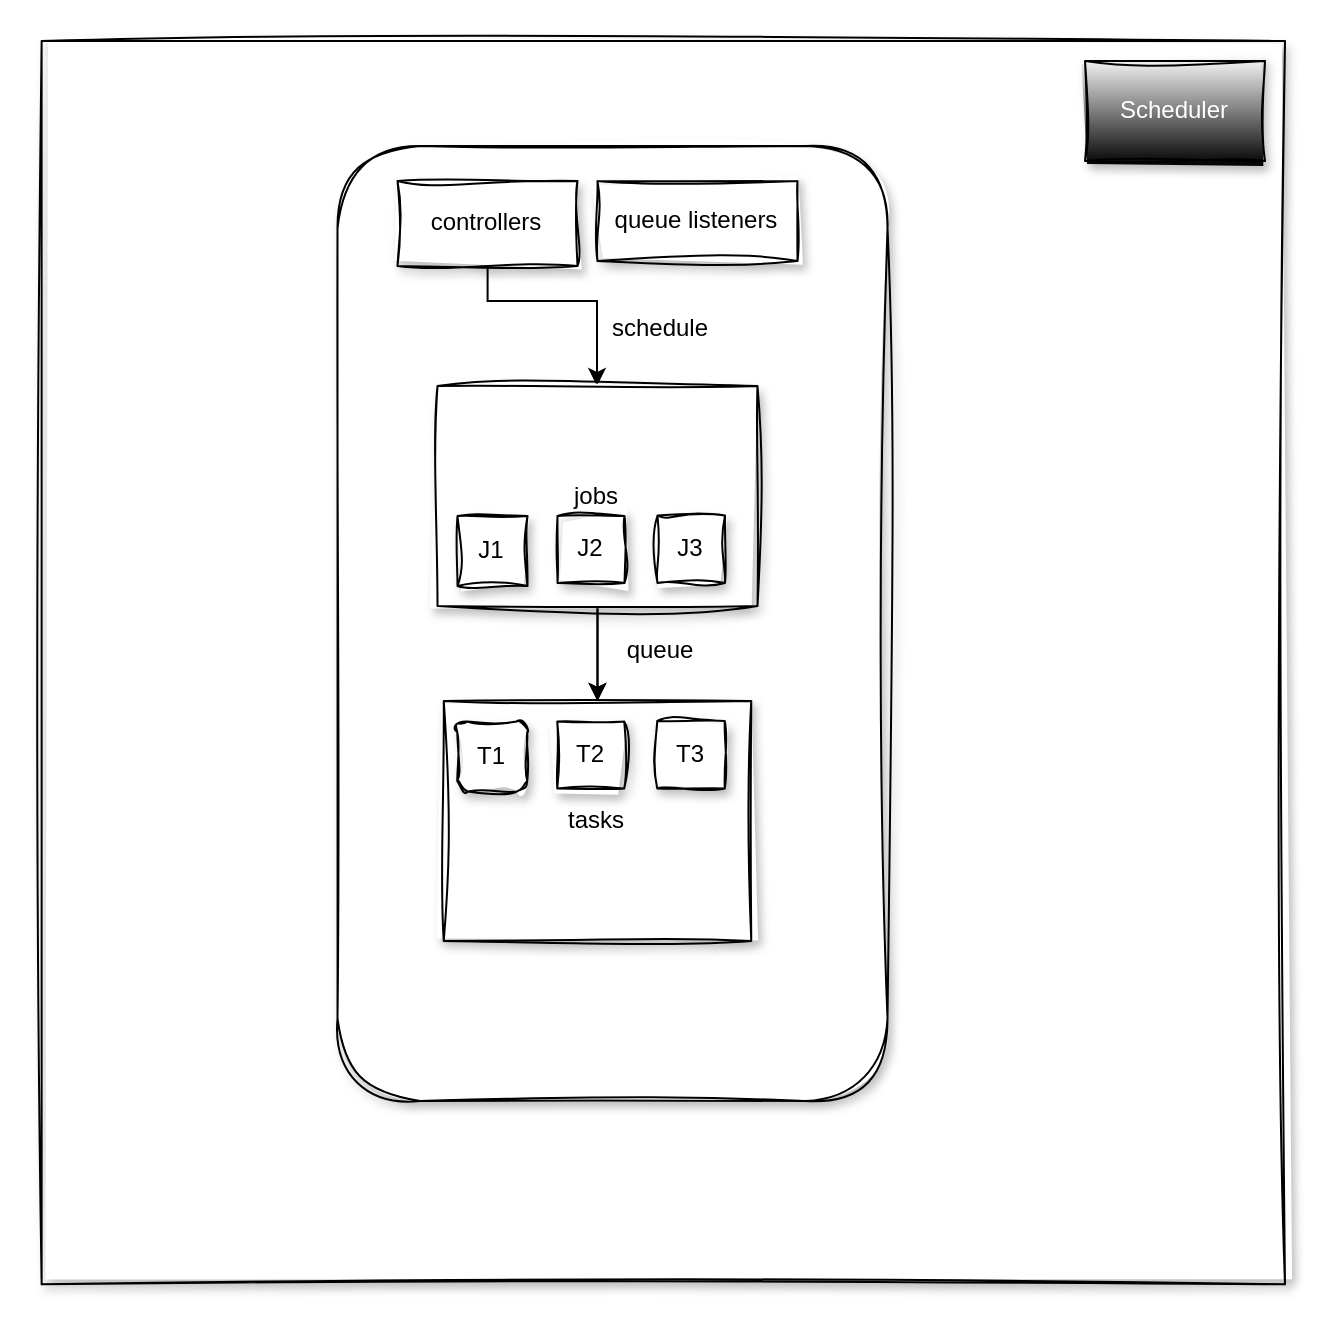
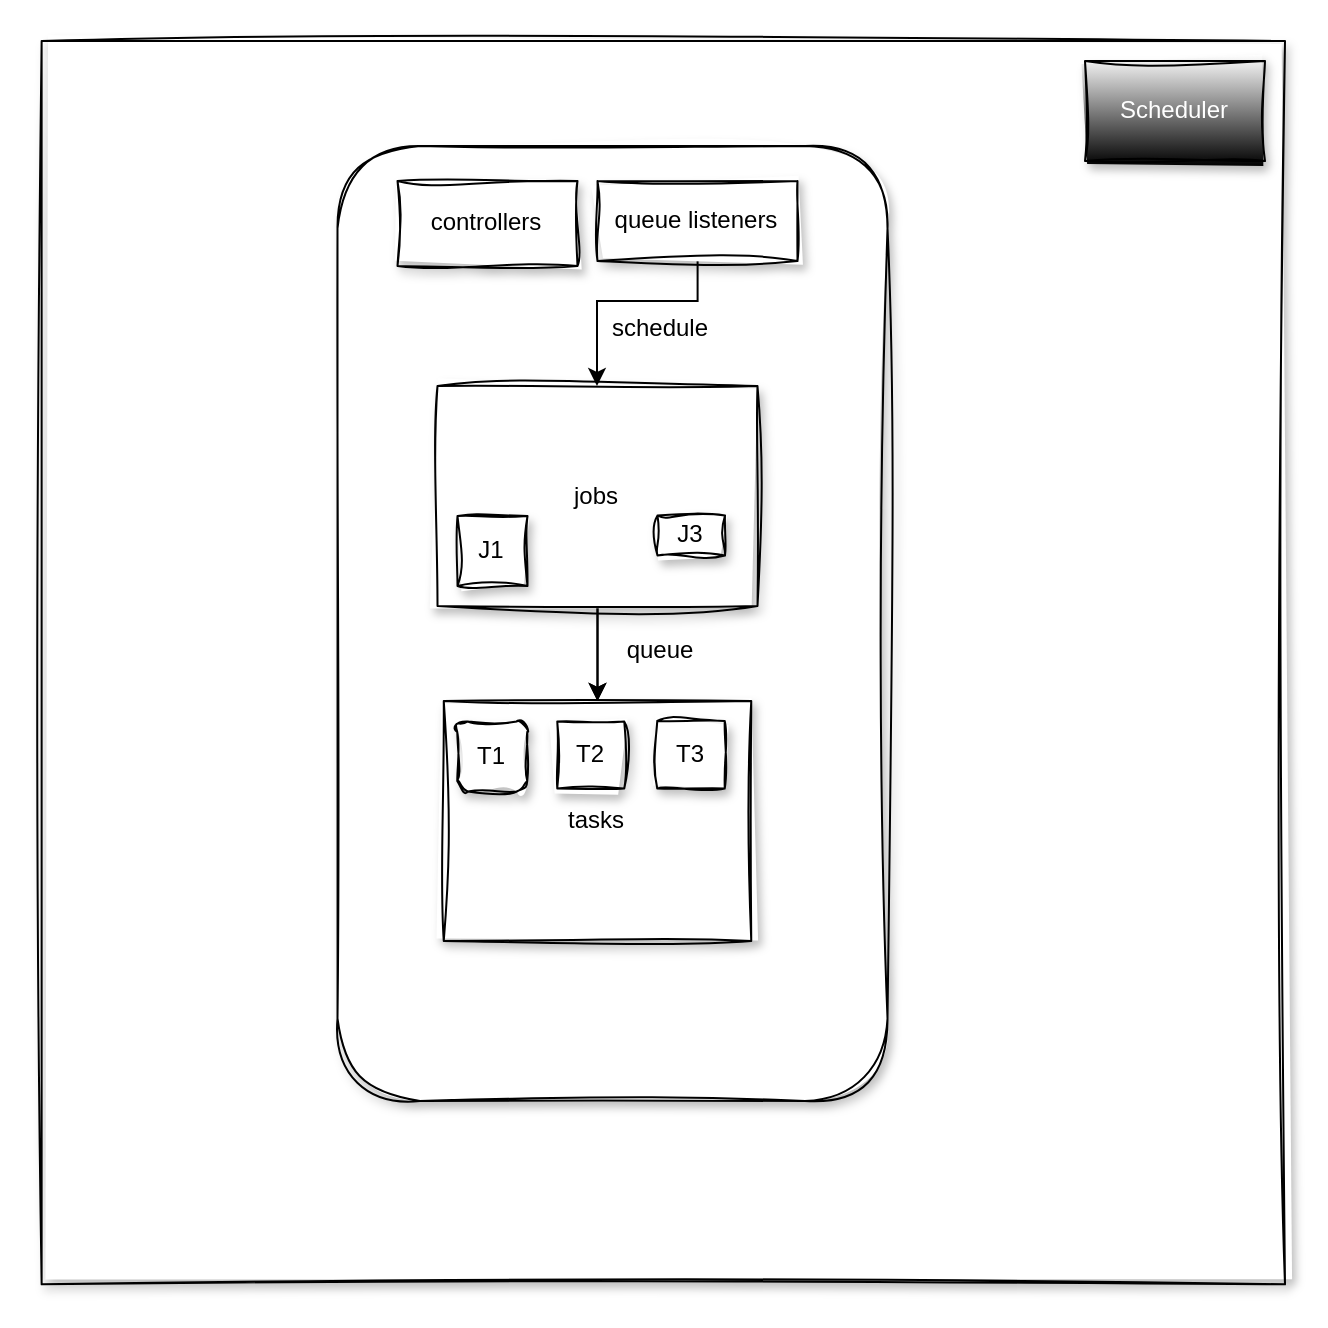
  <mxCell id="0" />
  <mxCell id="1" parent="0" />
  <mxCell id="2" value="" style="whiteSpace=wrap;html=1;aspect=fixed;shadow=1;sketch=1;curveFitting=1;jiggle=2;rounded=0;glass=0;" vertex="1" parent="1"><mxGeometry x="20.32" y="20" width="621.68" height="621.68" as="geometry" /></mxCell>
  <mxCell id="3" value="&lt;font color=&quot;#ffffff&quot;&gt;Scheduler&lt;/font&gt;" style="rounded=0;whiteSpace=wrap;html=1;shadow=1;sketch=1;curveFitting=1;jiggle=2;gradientColor=default;" vertex="1" parent="1"><mxGeometry x="542" y="30" width="90" height="50" as="geometry" /></mxCell>
  <mxCell id="4" value="" style="rounded=1;whiteSpace=wrap;html=1;sketch=1;curveFitting=1;jiggle=2;shadow=1;rotation=90;" vertex="1" parent="1"><mxGeometry x="67" y="173.75" width="477.5" height="275" as="geometry" /></mxCell>
- <mxCell id="5" value="" style="edgeStyle=orthogonalEdgeStyle;rounded=0;orthogonalLoop=1;jettySize=auto;html=1;" edge="1" parent="1" source="6" target="9"><mxGeometry relative="1" as="geometry"><Array as="points"><mxPoint x="243" y="150" /><mxPoint x="298" y="150" /></Array></mxGeometry></mxCell>
  <mxCell id="6" value="controllers" style="rounded=0;whiteSpace=wrap;html=1;sketch=1;curveFitting=1;jiggle=2;shadow=1;" vertex="1" parent="1"><mxGeometry x="198.25" y="90" width="90" height="42.5" as="geometry" /></mxCell>
  <mxCell id="7" value="" style="edgeStyle=orthogonalEdgeStyle;rounded=0;orthogonalLoop=1;jettySize=auto;html=1;" edge="1" parent="1" source="9" target="10"><mxGeometry relative="1" as="geometry" /></mxCell>
  <mxCell id="8" value="" style="edgeStyle=orthogonalEdgeStyle;rounded=0;orthogonalLoop=1;jettySize=auto;html=1;" edge="1" parent="1" source="9" target="10"><mxGeometry relative="1" as="geometry" /></mxCell>
  <mxCell id="9" value="jobs" style="rounded=0;whiteSpace=wrap;html=1;sketch=1;curveFitting=1;jiggle=2;shadow=1;" vertex="1" parent="1"><mxGeometry x="218.25" y="192.5" width="160" height="110" as="geometry" /></mxCell>
  <mxCell id="10" value="tasks" style="whiteSpace=wrap;html=1;rounded=0;sketch=1;curveFitting=1;jiggle=2;shadow=1;" vertex="1" parent="1"><mxGeometry x="221.38" y="350" width="153.75" height="120" as="geometry" /></mxCell>
+ <mxCell id="11" value="" style="edgeStyle=orthogonalEdgeStyle;rounded=0;orthogonalLoop=1;jettySize=auto;html=1;" edge="1" parent="1" source="12" target="9"><mxGeometry relative="1" as="geometry"><Array as="points"><mxPoint x="348" y="150" /><mxPoint x="298" y="150" /></Array></mxGeometry></mxCell>
  <mxCell id="12" value="queue listeners" style="rounded=0;whiteSpace=wrap;html=1;sketch=1;curveFitting=1;jiggle=2;shadow=1;" vertex="1" parent="1"><mxGeometry x="298.25" y="90" width="100" height="40" as="geometry" /></mxCell>
  <mxCell id="13" value="J1" style="whiteSpace=wrap;html=1;aspect=fixed;sketch=1;curveFitting=1;jiggle=2;shadow=1;" vertex="1" parent="1"><mxGeometry x="228.25" y="257.5" width="35" height="35" as="geometry" /></mxCell>
- <mxCell id="14" value="J2" style="whiteSpace=wrap;html=1;aspect=fixed;shadow=1;sketch=1;curveFitting=1;jiggle=2;" vertex="1" parent="1"><mxGeometry x="278.25" y="257.5" width="33.5" height="33.5" as="geometry" /></mxCell>
- <mxCell id="15" value="J3" style="whiteSpace=wrap;html=1;aspect=fixed;sketch=1;curveFitting=1;jiggle=2;shadow=1;" vertex="1" parent="1"><mxGeometry x="328.25" y="257.25" width="33.75" height="33.75" as="geometry" /></mxCell>
+ <mxCell id="15" value="J3" style="whiteSpace=wrap;html=1;aspect=fixed;sketch=1;curveFitting=1;jiggle=2;shadow=1;" vertex="1" parent="1"><mxGeometry x="328.25" y="257.25" width="33.75" height="20" as="geometry" /></mxCell>
  <mxCell id="16" value="T1" style="whiteSpace=wrap;html=1;aspect=fixed;sketch=1;curveFitting=1;jiggle=2;shadow=1;rounded=1;" vertex="1" parent="1"><mxGeometry x="228.13" y="360.25" width="35" height="35" as="geometry" /></mxCell>
  <mxCell id="17" value="T2" style="whiteSpace=wrap;html=1;aspect=fixed;shadow=1;sketch=1;curveFitting=1;jiggle=2;" vertex="1" parent="1"><mxGeometry x="278.13" y="360.25" width="33.5" height="33.5" as="geometry" /></mxCell>
  <mxCell id="18" value="T3" style="whiteSpace=wrap;html=1;aspect=fixed;sketch=1;curveFitting=1;jiggle=2;shadow=1;" vertex="1" parent="1"><mxGeometry x="328.13" y="360" width="33.75" height="33.75" as="geometry" /></mxCell>
  <mxCell id="19" value="queue" style="text;html=1;strokeColor=none;fillColor=none;align=center;verticalAlign=middle;whiteSpace=wrap;rounded=0;" vertex="1" parent="1"><mxGeometry x="299.51" y="310" width="60" height="30" as="geometry" /></mxCell>
  <mxCell id="20" value="schedule" style="text;html=1;strokeColor=none;fillColor=none;align=center;verticalAlign=middle;whiteSpace=wrap;rounded=0;" vertex="1" parent="1"><mxGeometry x="302.64" y="153.75" width="53.75" height="20" as="geometry" /></mxCell>
